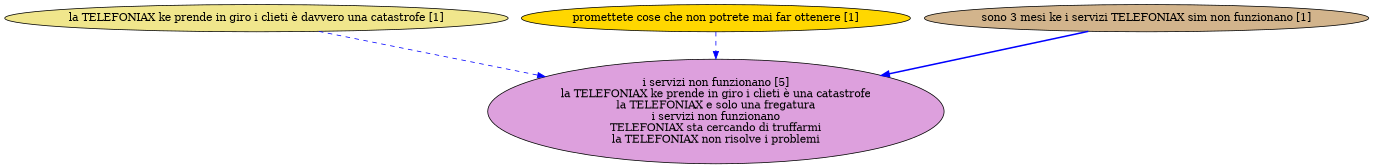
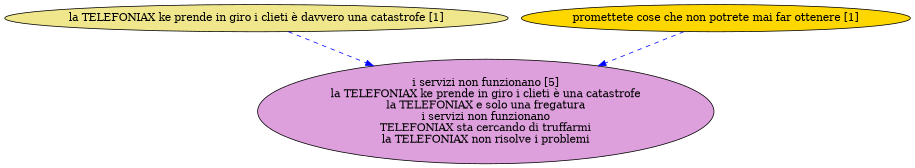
  digraph {
    node [style=filled]
    edge [color=blue style=dashed]
    "la TELEFONIAX ke prende in giro i clieti è davvero una catastrofe [1]" [fillcolor=khaki]
    "i servizi non funzionano [5]\nla TELEFONIAX ke prende in giro i clieti è una catastrofe\nla TELEFONIAX e solo una fregatura\ni servizi non funzionano\nTELEFONIAX sta cercando di truffarmi\nla TELEFONIAX non risolve i problemi" [fillcolor=plum]
    "promettete cose che non potrete mai far ottenere [1]" [fillcolor=gold]
-   "sono 3 mesi ke i servizi TELEFONIAX sim non funzionano [1]" [fillcolor=tan]
    "la TELEFONIAX ke prende in giro i clieti è davvero una catastrofe [1]" -> "i servizi non funzionano [5]\nla TELEFONIAX ke prende in giro i clieti è una catastrofe\nla TELEFONIAX e solo una fregatura\ni servizi non funzionano\nTELEFONIAX sta cercando di truffarmi\nla TELEFONIAX non risolve i problemi"
    "promettete cose che non potrete mai far ottenere [1]" -> "i servizi non funzionano [5]\nla TELEFONIAX ke prende in giro i clieti è una catastrofe\nla TELEFONIAX e solo una fregatura\ni servizi non funzionano\nTELEFONIAX sta cercando di truffarmi\nla TELEFONIAX non risolve i problemi"
-   "sono 3 mesi ke i servizi TELEFONIAX sim non funzionano [1]" -> "i servizi non funzionano [5]\nla TELEFONIAX ke prende in giro i clieti è una catastrofe\nla TELEFONIAX e solo una fregatura\ni servizi non funzionano\nTELEFONIAX sta cercando di truffarmi\nla TELEFONIAX non risolve i problemi" [style=bold]
  }
